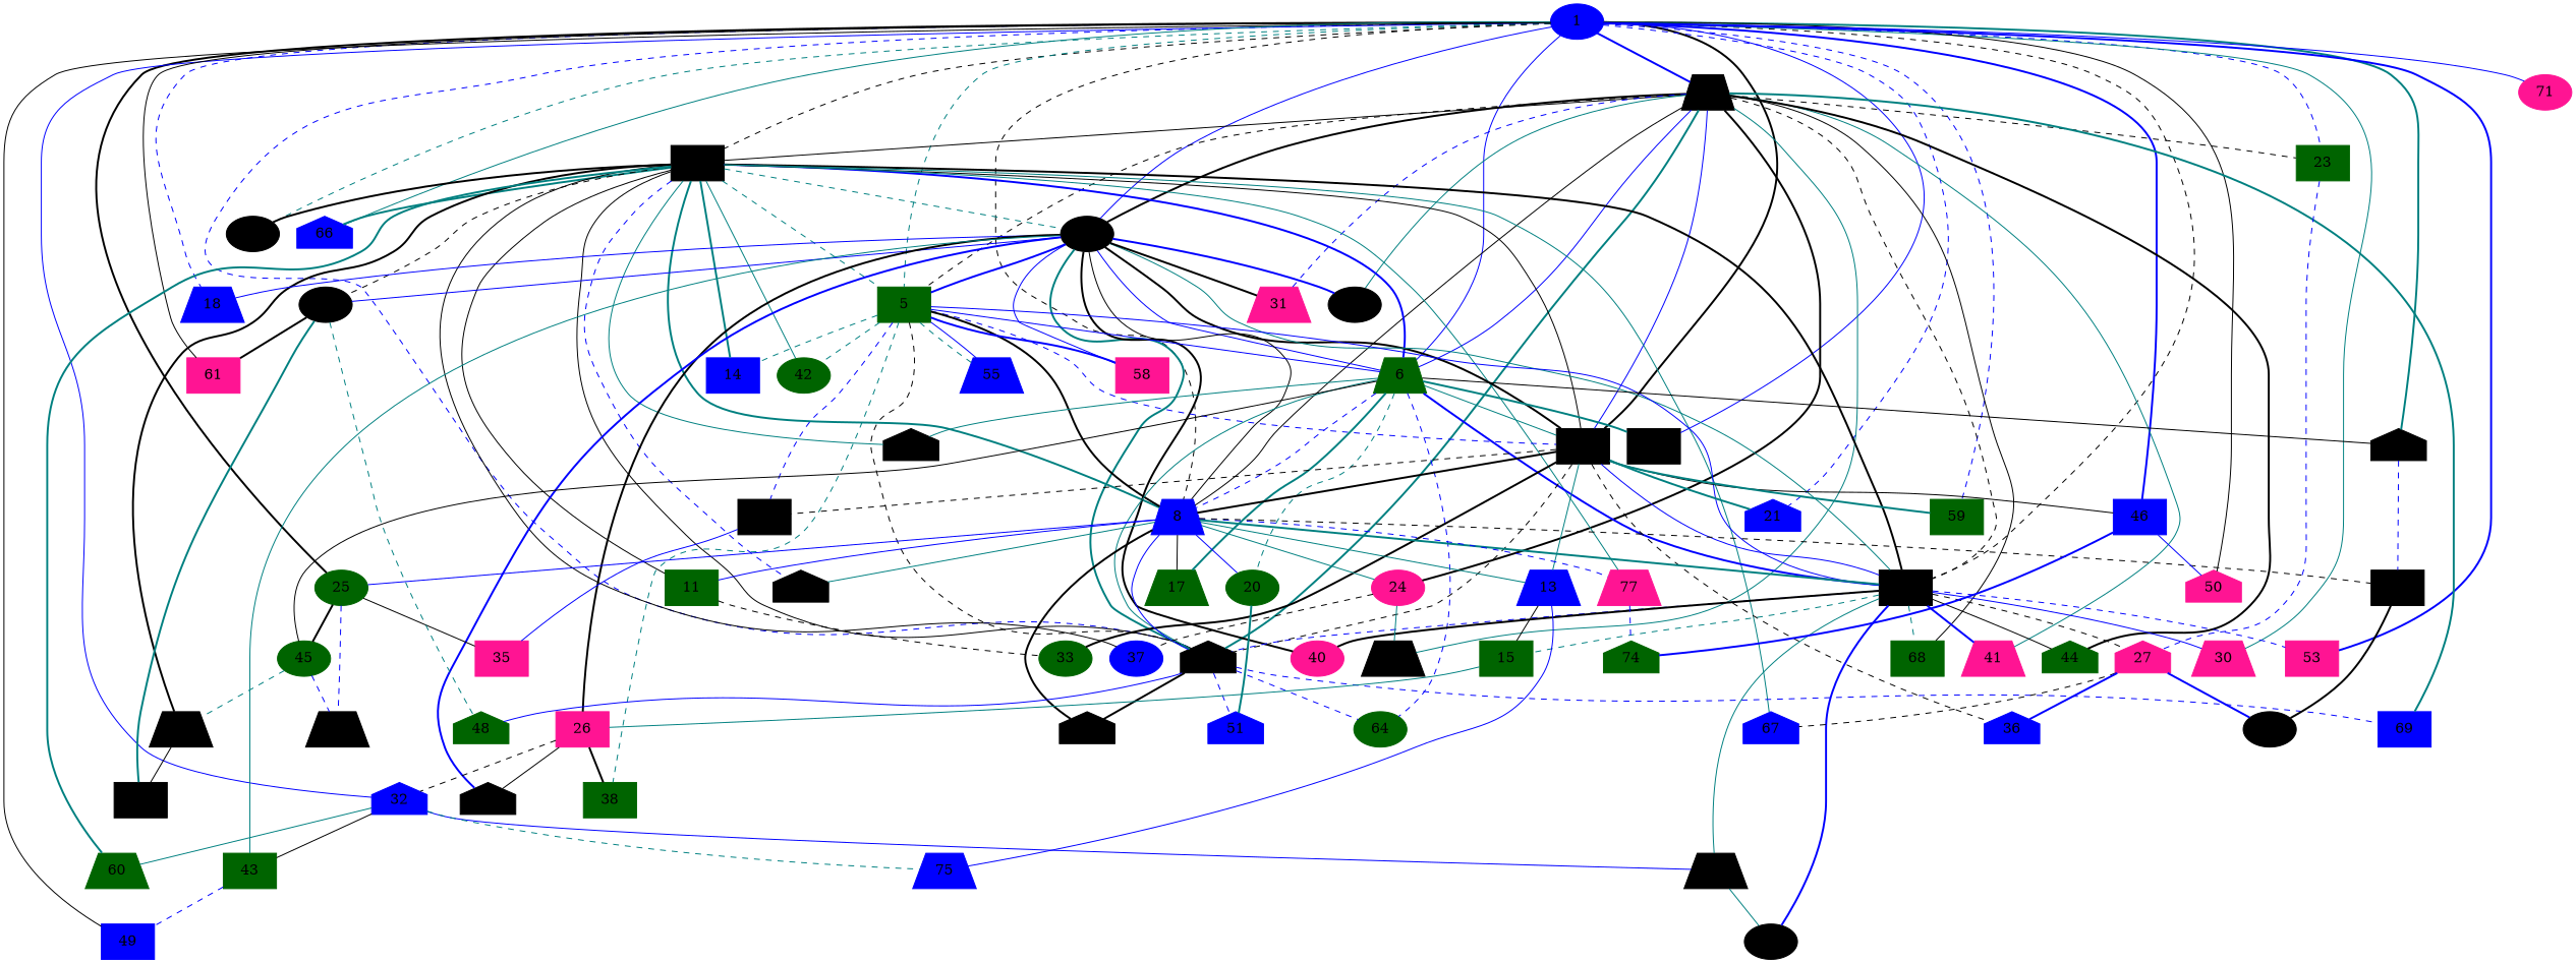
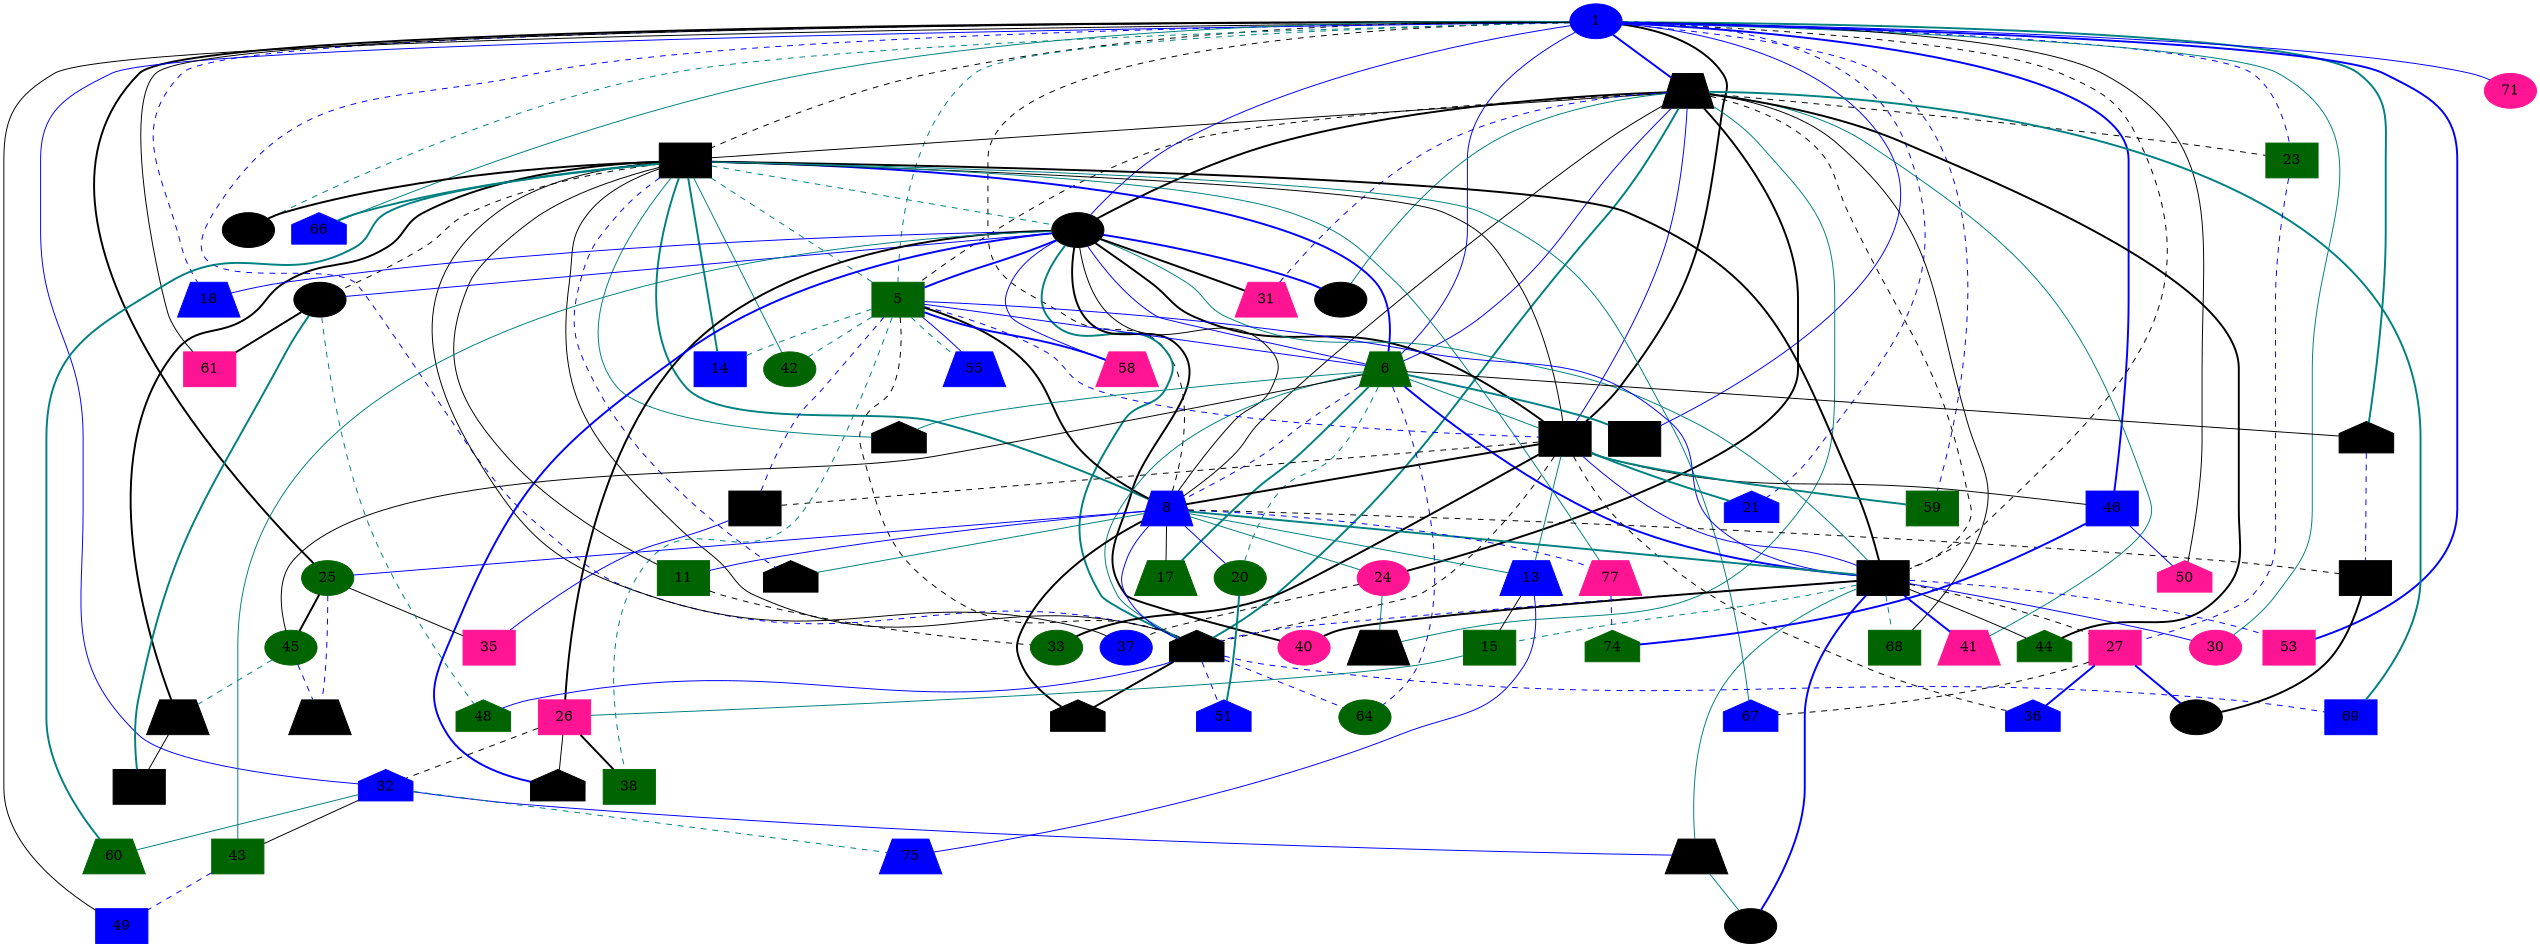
  graph {
    node [color=black shape=box style=filled]
    edge [color=blue style=solid]
    1 [color=blue shape=ellipse]
    2 [shape=trapezium]
    3
    4 [shape=ellipse]
    5 [color=darkgreen]
    6 [color=darkgreen shape=trapezium]
    7
    8 [color=blue shape=trapezium]
    9
    10 [shape=house]
    12
    16 [shape=ellipse]
    18 [color=blue shape=trapezium]
    21 [color=blue shape=house]
    23 [color=darkgreen]
    25 [color=darkgreen shape=ellipse]
-   30 [color=deeppink shape=trapezium]
+   30 [color=deeppink shape=ellipse]
    32 [color=blue shape=house]
    34 [shape=house]
    46 [color=blue]
    49 [color=blue]
    50 [color=deeppink shape=house]
    53 [color=deeppink]
    59 [color=darkgreen]
    61 [color=deeppink]
    66 [color=blue shape=house]
    71 [color=deeppink shape=ellipse]
    24 [color=deeppink shape=ellipse]
    31 [color=deeppink shape=trapezium]
    41 [color=deeppink shape=trapezium]
    44 [color=darkgreen shape=house]
    47 [shape=ellipse]
    52 [shape=trapezium]
    68 [color=darkgreen]
    69 [color=blue]
    11 [color=darkgreen]
    14 [color=blue]
    19 [shape=house]
    22 [shape=house]
    29 [shape=ellipse]
    37 [color=blue shape=ellipse]
    42 [color=darkgreen shape=ellipse]
    54 [shape=trapezium]
    60 [color=darkgreen shape=trapezium]
    67 [color=blue shape=house]
    n46 [color=deeppink label=77 shape=trapezium]
    26 [color=deeppink]
    40 [color=deeppink shape=ellipse]
    43 [color=darkgreen]
-   58 [color=deeppink]
+   58 [color=deeppink shape=trapezium]
    65 [shape=house]
    28
    38 [color=darkgreen]
    55 [color=blue shape=trapezium]
    17 [color=darkgreen shape=trapezium]
    20 [color=darkgreen shape=ellipse]
    45 [color=darkgreen shape=ellipse]
    64 [color=darkgreen shape=ellipse]
    13 [color=blue shape=trapezium]
    33 [color=darkgreen shape=ellipse]
    36 [color=blue shape=house]
    62
    63 [shape=house]
    15 [color=darkgreen]
-   27 [color=deeppink shape=house]
+   27 [color=deeppink]
    39 [shape=trapezium]
    72 [shape=ellipse]
    48 [color=darkgreen shape=house]
    51 [color=blue shape=house]
    35 [color=deeppink]
    57 [shape=trapezium]
    75 [color=blue shape=trapezium]
    74 [color=darkgreen shape=house]
    56
    73 [shape=ellipse]
    1 -- 2 [style=bold]
    1 -- 3 [color=black style=dashed]
    1 -- 4
    1 -- 5 [color=teal style=dashed]
    1 -- 6
    1 -- 7 [color=black style=bold]
    1 -- 8 [color=black style=dashed]
    1 -- 9 [color=black style=dashed]
    1 -- 10 [style=dashed]
    1 -- 12
    1 -- 16 [color=teal style=dashed]
    1 -- 18 [style=dashed]
    1 -- 21 [style=dashed]
    1 -- 23 [style=dashed]
    1 -- 25 [color=black style=bold]
    1 -- 30 [color=teal]
    1 -- 32
    1 -- 34 [color=teal style=bold]
    1 -- 46 [style=bold]
    1 -- 49 [color=black]
    1 -- 50 [color=black]
    1 -- 53 [style=bold]
    1 -- 59 [style=dashed]
    1 -- 61 [color=black]
    1 -- 66 [color=teal]
    1 -- 71
    2 -- 3 [color=black]
    2 -- 4 [color=black style=bold]
    2 -- 5 [color=black style=dashed]
    2 -- 6
    2 -- 7
    2 -- 8 [color=black]
    2 -- 9 [color=black style=dashed]
    2 -- 10 [color=teal style=bold]
    2 -- 23 [color=black style=dashed]
    2 -- 24 [color=black style=bold]
    2 -- 31 [style=dashed]
    2 -- 41 [color=teal]
    2 -- 44 [color=black style=bold]
    2 -- 47 [color=teal]
    2 -- 52 [color=teal]
    2 -- 68 [color=black]
    2 -- 69 [color=teal style=bold]
    3 -- 4 [color=teal style=dashed]
    3 -- 5 [color=teal style=dashed]
    3 -- 6 [style=bold]
    3 -- 7 [color=black]
    3 -- 8 [color=teal style=bold]
    3 -- 9 [color=black style=bold]
    3 -- 10 [color=black]
    3 -- 16 [color=black style=bold]
    3 -- 66 [color=teal style=bold]
    3 -- 11 [color=black]
    3 -- 14 [color=teal style=bold]
    3 -- 19 [style=dashed]
    3 -- 22 [color=teal]
    3 -- 29 [color=black style=dashed]
    3 -- 37 [color=black]
    3 -- 42 [color=teal]
    3 -- 54 [color=black style=bold]
    3 -- 60 [color=teal style=bold]
    3 -- 67 [color=teal]
    3 -- n46 [color=teal]
    4 -- 5 [style=bold]
    4 -- 6
    4 -- 7 [color=black style=bold]
    4 -- 8 [color=black]
    4 -- 9 [color=teal]
    4 -- 10 [color=teal style=bold]
    4 -- 18
    4 -- 31 [color=black style=bold]
    4 -- 47 [style=bold]
    4 -- 29
    4 -- 26 [color=black style=bold]
    4 -- 40 [color=black style=bold]
    4 -- 43 [color=teal]
    4 -- 58
    4 -- 65 [style=bold]
    5 -- 6
    5 -- 7 [style=dashed]
    5 -- 8 [color=black style=bold]
    5 -- 9
    5 -- 10 [color=black style=dashed]
    5 -- 14 [color=teal style=dashed]
    5 -- 42 [color=teal style=dashed]
    5 -- 58 [style=bold]
    5 -- 28 [style=dashed]
    5 -- 38 [color=teal style=dashed]
    5 -- 55 [color=teal style=dashed]
    5 -- 55
    6 -- 7 [color=teal]
    6 -- 8 [style=dashed]
    6 -- 9 [style=bold]
    6 -- 10 [color=teal]
    6 -- 12 [color=teal style=bold]
    6 -- 34 [color=black]
    6 -- 22 [color=teal]
    6 -- 17 [color=teal style=bold]
    6 -- 20 [color=teal style=dashed]
    6 -- 45 [color=black]
    6 -- 64 [style=dashed]
    7 -- 8 [color=black style=bold]
    7 -- 9
    7 -- 10 [color=black style=dashed]
    7 -- 21 [color=teal style=bold]
    7 -- 46 [color=black]
    7 -- 59 [color=teal style=bold]
    7 -- 28 [color=black style=dashed]
    7 -- 13 [color=teal]
    7 -- 33 [color=black style=bold]
    7 -- 36 [color=black style=dashed]
    8 -- 9 [color=teal style=bold]
    8 -- 10
    8 -- 25
    8 -- 24 [color=teal]
    8 -- 11
    8 -- 19 [color=teal]
    8 -- n46 [style=dashed]
    8 -- 17 [color=black]
    8 -- 20
    8 -- 13 [color=teal]
    8 -- 62 [color=black style=dashed]
    8 -- 63 [color=black style=bold]
    9 -- 10 [style=dashed]
    9 -- 30
    9 -- 53 [style=dashed]
    9 -- 41 [style=bold]
    9 -- 44 [color=black]
    9 -- 68 [color=teal style=dashed]
    9 -- 40 [color=black style=bold]
    9 -- 15 [color=teal style=dashed]
    9 -- 27 [color=black style=dashed]
    9 -- 39 [color=teal]
    9 -- 72 [style=bold]
    10 -- 69 [style=dashed]
    10 -- 64 [style=dashed]
    10 -- 63 [color=black style=bold]
    10 -- 48
    10 -- 51 [style=dashed]
    23 -- 27 [style=dashed]
    25 -- 45 [color=black style=bold]
    25 -- 35 [color=black]
    25 -- 57 [style=dashed]
    32 -- 60 [color=teal]
    32 -- 43 [color=black]
    32 -- 39
    32 -- 75 [color=teal style=dashed]
    34 -- 62 [style=dashed]
    46 -- 50
    46 -- 74 [style=bold]
    24 -- 52 [color=teal]
    24 -- 37 [color=black style=dashed]
    11 -- 33 [color=black style=dashed]
    29 -- 61 [color=black style=bold]
    29 -- 48 [color=teal style=dashed]
    29 -- 56 [color=teal style=bold]
    54 -- 56 [color=black]
    n46 -- 74 [style=dashed]
    26 -- 32 [color=black style=dashed]
    26 -- 65 [color=black]
    26 -- 38 [color=black style=bold]
    43 -- 49 [style=dashed]
    28 -- 35
    20 -- 51 [color=teal style=bold]
    45 -- 54 [color=teal style=dashed]
    45 -- 57 [style=dashed]
    13 -- 15 [color=black]
    13 -- 75
    62 -- 73 [color=black style=bold]
    15 -- 26 [color=teal]
    27 -- 67 [color=black style=dashed]
    27 -- 36 [style=bold]
    27 -- 73 [style=bold]
    39 -- 72 [color=teal]
  }
